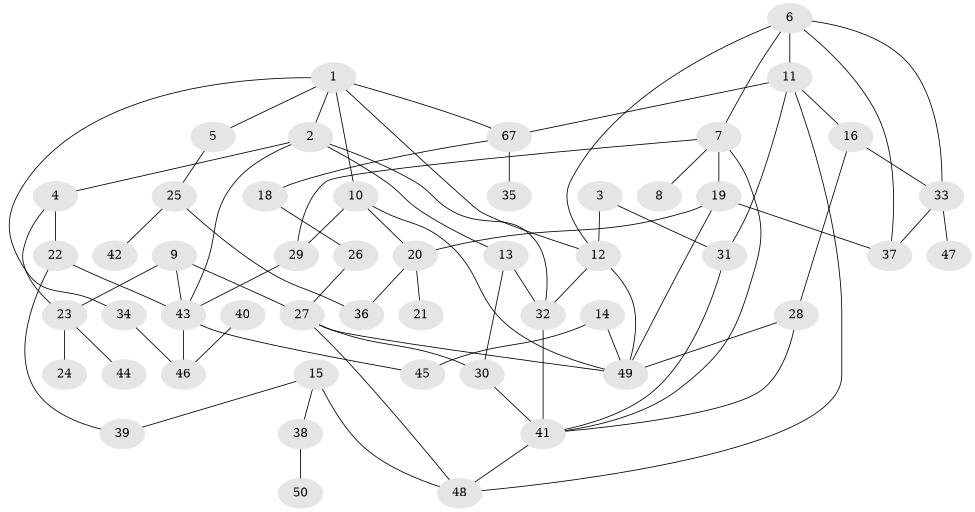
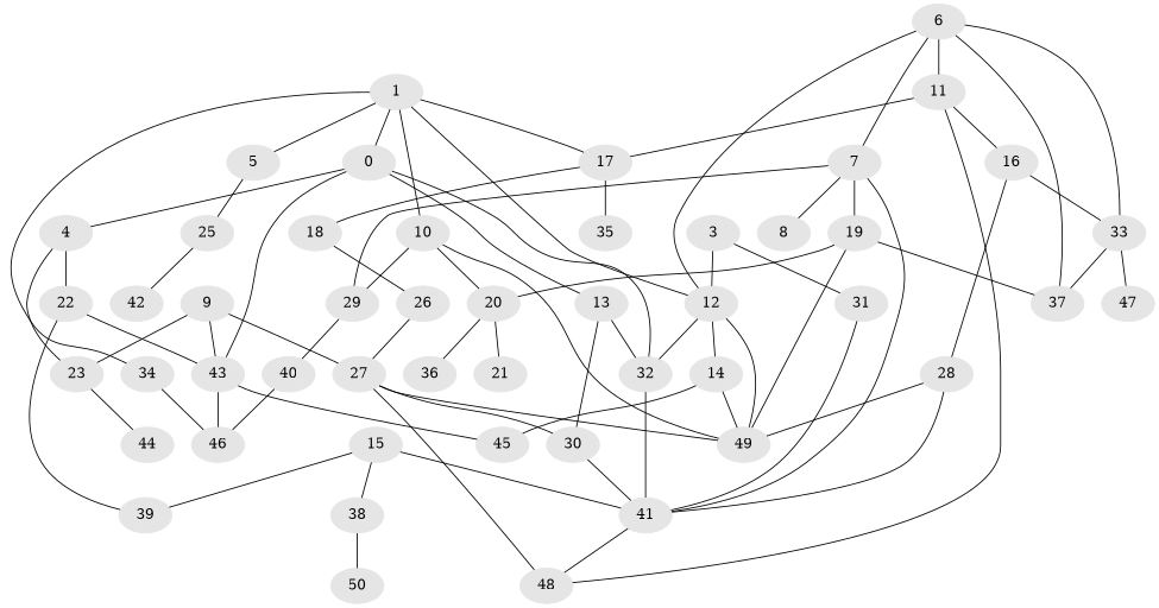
  graph {
    node [color=gray90 style=filled]
    edge [weight=1.0]
    1
-   2
+   2 [label=0]
    5
    10
    12
-   17 [label=67]
+   17
    34
    4
    13
    32
    43
    25
    29
    20
    49
    14
    35
    18
    46
    22
    23
    30
    41
    45
    3
    31
    39
-   24
    44
    42
    36
    6
    7
    11
    33
    37
    8
    19
    16
    48
    47
    40
    9
    27
    21
    28
    15
    38
    50
    26
    1 -- 2
    1 -- 5
    1 -- 10
    1 -- 12
    1 -- 17
    1 -- 34
    2 -- 4
    2 -- 13
    2 -- 32
    2 -- 43
    5 -- 25
    10 -- 29
    10 -- 20
    10 -- 49
    12 -- 32
    12 -- 49
+   12 -- 14
    17 -- 35
    17 -- 18
    34 -- 46 [weight=2.0]
    4 -- 22
    4 -- 23
    13 -- 32
    13 -- 30
    32 -- 41
    43 -- 46
    43 -- 45
    25 -- 42
-   25 -- 36
-   29 -- 43
+   29 -- 40
    20 -- 36
    20 -- 21
    14 -- 49
    14 -- 45
    18 -- 26
    22 -- 43 [weight=2.0]
    22 -- 39
-   23 -- 24
    23 -- 44
    30 -- 41
    41 -- 48
    3 -- 12
    3 -- 31
    31 -- 41
    6 -- 12
    6 -- 7
    6 -- 11
    6 -- 33
    6 -- 37
    7 -- 29
    7 -- 41
    7 -- 8
    7 -- 19
    11 -- 17
-   11 -- 31
    11 -- 16
    11 -- 48
    33 -- 37
    33 -- 47
    19 -- 20
    19 -- 49
    19 -- 37
    16 -- 33
    16 -- 28
    40 -- 46
    9 -- 43
    9 -- 23
    9 -- 27
    27 -- 49
    27 -- 30
    27 -- 48
    28 -- 49
    28 -- 41
-   15 -- 48
+   15 -- 41
    15 -- 39
    15 -- 38
    38 -- 50
    26 -- 27
  }
